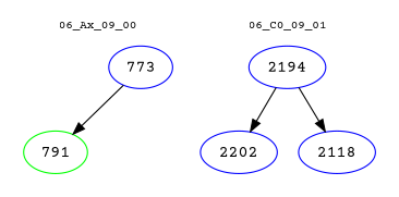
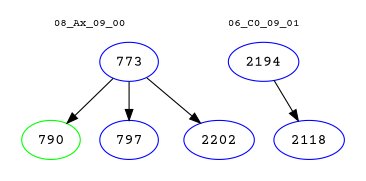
  digraph {
    fontname="Courier Prime"
    node [color=blue fontname="Courier Prime"]
    edge [color=black fontname="Courier Prime"]
    n1 [label=773]
-   n2 [color=green label=791]
+   n2 [color=green label=790]
+   n3 [label=797]
    n4 [label=2194]
    n5 [label=2118]
    n6 [label=2202]
    subgraph cluster_1 {
      color=white
      fontsize=10
-     label="06_Ax_09_00"
+     label="08_Ax_09_00"
      n1
      n2
+     n3
    }
    subgraph cluster_2 {
      color=white
      fontsize=10
      label="06_C0_09_01"
      n4
      n5
      n6
    }
    n1 -> n2
+   n1 -> n3
    n4 -> n5
-   n4 -> n6
+   n1 -> n6
  }
